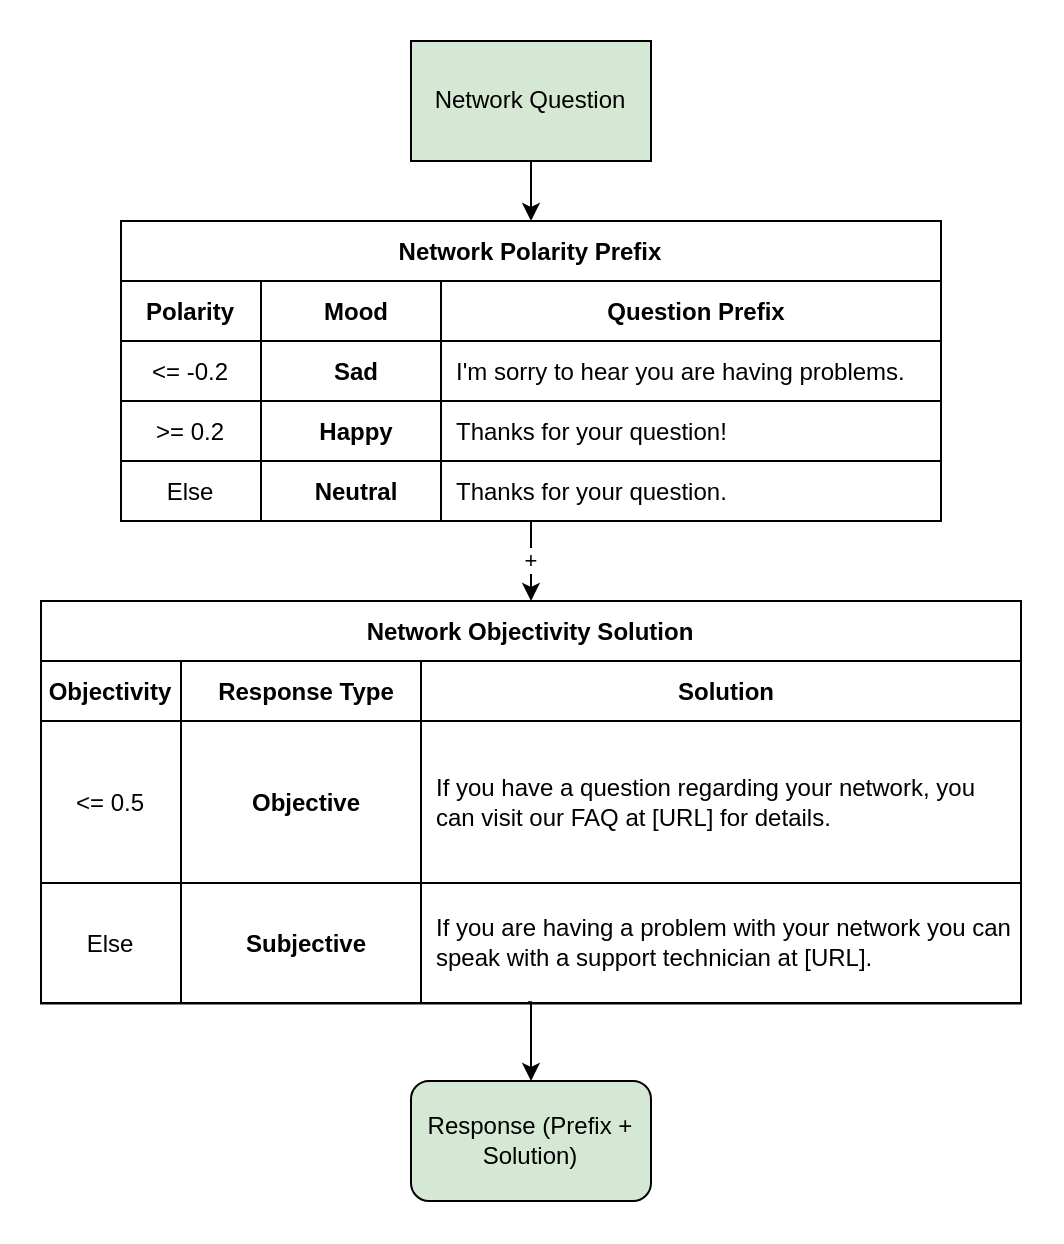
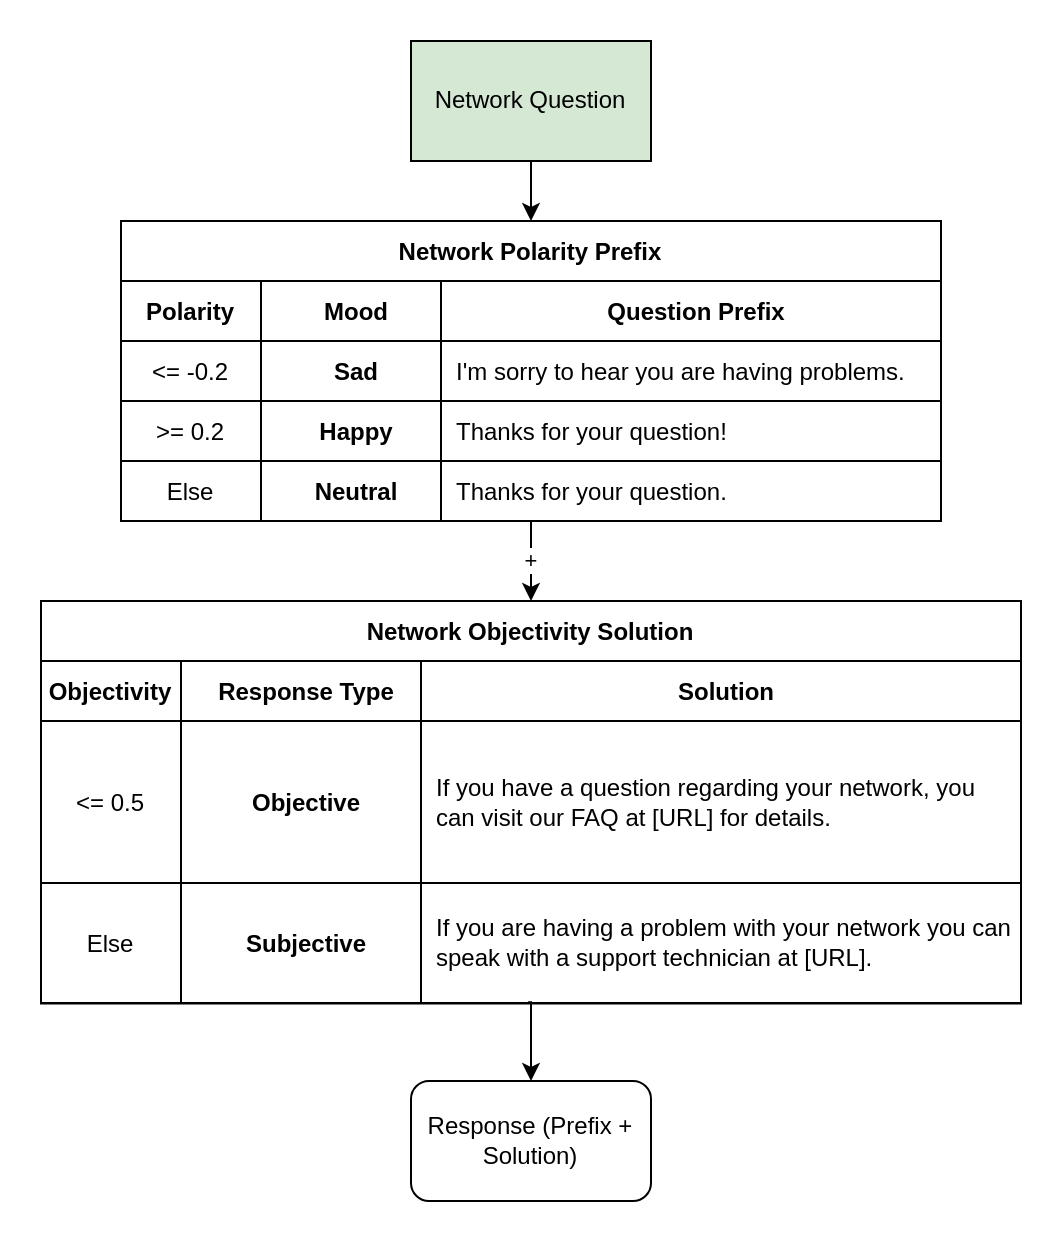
  <mxCell id="0" />
  <mxCell id="1" parent="0" />
  <mxCell id="2" style="edgeStyle=orthogonalEdgeStyle;rounded=0;orthogonalLoop=1;jettySize=auto;html=1;exitX=0.5;exitY=1;exitDx=0;exitDy=0;entryX=0.5;entryY=0;entryDx=0;entryDy=0;" edge="1" parent="1" source="3" target="4"><mxGeometry relative="1" as="geometry" /></mxCell>
  <mxCell id="3" value="Network Question" style="rounded=0;whiteSpace=wrap;html=1;fillColor=#d5e8d4;" vertex="1" parent="1"><mxGeometry x="205" y="20" width="120" height="60" as="geometry" /></mxCell>
  <mxCell id="4" value="Network Polarity Prefix" style="shape=table;startSize=30;container=1;collapsible=1;childLayout=tableLayout;fixedRows=1;rowLines=0;fontStyle=1;align=center;resizeLast=1;" vertex="1" parent="1"><mxGeometry x="60" y="110" width="410" height="150" as="geometry" /></mxCell>
  <mxCell id="5" value="" style="shape=tableRow;horizontal=0;startSize=0;swimlaneHead=0;swimlaneBody=0;fillColor=none;collapsible=0;dropTarget=0;points=[[0,0.5],[1,0.5]];portConstraint=eastwest;top=0;left=0;right=0;bottom=1;" vertex="1" parent="4"><mxGeometry y="30" width="410" height="30" as="geometry" /></mxCell>
  <mxCell id="6" value="Polarity" style="shape=partialRectangle;connectable=0;fillColor=none;top=0;left=0;bottom=0;right=0;fontStyle=1;overflow=hidden;" vertex="1" parent="5"><mxGeometry width="70" height="30" as="geometry"><mxRectangle width="70" height="30" as="alternateBounds" /></mxGeometry></mxCell>
  <mxCell id="7" value="Mood" style="shape=partialRectangle;connectable=0;fillColor=none;top=0;left=0;bottom=0;right=0;align=center;spacingLeft=6;fontStyle=1;overflow=hidden;" vertex="1" parent="5"><mxGeometry x="70" width="90" height="30" as="geometry"><mxRectangle width="90" height="30" as="alternateBounds" /></mxGeometry></mxCell>
  <mxCell id="8" value="Question Prefix" style="shape=partialRectangle;connectable=0;fillColor=none;top=0;left=0;bottom=0;right=0;align=center;spacingLeft=6;fontStyle=1;overflow=hidden;" vertex="1" parent="5"><mxGeometry x="160" width="250" height="30" as="geometry"><mxRectangle width="250" height="30" as="alternateBounds" /></mxGeometry></mxCell>
  <mxCell id="9" value="" style="shape=tableRow;horizontal=0;startSize=0;swimlaneHead=0;swimlaneBody=0;fillColor=none;collapsible=0;dropTarget=0;points=[[0,0.5],[1,0.5]];portConstraint=eastwest;top=0;left=0;right=0;bottom=1;" vertex="1" parent="4"><mxGeometry y="60" width="410" height="30" as="geometry" /></mxCell>
  <mxCell id="10" value="&lt;= -0.2" style="shape=partialRectangle;connectable=0;fillColor=none;top=0;left=0;bottom=0;right=0;fontStyle=0;overflow=hidden;" vertex="1" parent="9"><mxGeometry width="70" height="30" as="geometry"><mxRectangle width="70" height="30" as="alternateBounds" /></mxGeometry></mxCell>
  <mxCell id="11" value="Sad" style="shape=partialRectangle;connectable=0;fillColor=none;top=0;left=0;bottom=0;right=0;align=center;spacingLeft=6;fontStyle=1;overflow=hidden;" vertex="1" parent="9"><mxGeometry x="70" width="90" height="30" as="geometry"><mxRectangle width="90" height="30" as="alternateBounds" /></mxGeometry></mxCell>
  <mxCell id="12" value="I'm sorry to hear you are having problems." style="shape=partialRectangle;connectable=0;fillColor=none;top=0;left=0;bottom=0;right=0;align=left;spacingLeft=6;fontStyle=0;overflow=hidden;" vertex="1" parent="9"><mxGeometry x="160" width="250" height="30" as="geometry"><mxRectangle width="250" height="30" as="alternateBounds" /></mxGeometry></mxCell>
  <mxCell id="13" value="" style="shape=tableRow;horizontal=0;startSize=0;swimlaneHead=0;swimlaneBody=0;fillColor=none;collapsible=0;dropTarget=0;points=[[0,0.5],[1,0.5]];portConstraint=eastwest;top=0;left=0;right=0;bottom=1;" vertex="1" parent="4"><mxGeometry y="90" width="410" height="30" as="geometry" /></mxCell>
  <mxCell id="14" value="&gt;= 0.2" style="shape=partialRectangle;connectable=0;fillColor=none;top=0;left=0;bottom=0;right=0;fontStyle=0;overflow=hidden;" vertex="1" parent="13"><mxGeometry width="70" height="30" as="geometry"><mxRectangle width="70" height="30" as="alternateBounds" /></mxGeometry></mxCell>
  <mxCell id="15" value="Happy" style="shape=partialRectangle;connectable=0;fillColor=none;top=0;left=0;bottom=0;right=0;align=center;spacingLeft=6;fontStyle=1;overflow=hidden;" vertex="1" parent="13"><mxGeometry x="70" width="90" height="30" as="geometry"><mxRectangle width="90" height="30" as="alternateBounds" /></mxGeometry></mxCell>
  <mxCell id="16" value="Thanks for your question!" style="shape=partialRectangle;connectable=0;fillColor=none;top=0;left=0;bottom=0;right=0;align=left;spacingLeft=6;fontStyle=0;overflow=hidden;" vertex="1" parent="13"><mxGeometry x="160" width="250" height="30" as="geometry"><mxRectangle width="250" height="30" as="alternateBounds" /></mxGeometry></mxCell>
  <mxCell id="17" value="" style="shape=tableRow;horizontal=0;startSize=0;swimlaneHead=0;swimlaneBody=0;fillColor=none;collapsible=0;dropTarget=0;points=[[0,0.5],[1,0.5]];portConstraint=eastwest;top=0;left=0;right=0;bottom=1;" vertex="1" parent="4"><mxGeometry y="120" width="410" height="30" as="geometry" /></mxCell>
  <mxCell id="18" value="Else" style="shape=partialRectangle;connectable=0;fillColor=none;top=0;left=0;bottom=0;right=0;fontStyle=0;overflow=hidden;" vertex="1" parent="17"><mxGeometry width="70" height="30" as="geometry"><mxRectangle width="70" height="30" as="alternateBounds" /></mxGeometry></mxCell>
  <mxCell id="19" value="Neutral" style="shape=partialRectangle;connectable=0;fillColor=none;top=0;left=0;bottom=0;right=0;align=center;spacingLeft=6;fontStyle=1;overflow=hidden;" vertex="1" parent="17"><mxGeometry x="70" width="90" height="30" as="geometry"><mxRectangle width="90" height="30" as="alternateBounds" /></mxGeometry></mxCell>
  <mxCell id="20" value="Thanks for your question." style="shape=partialRectangle;connectable=0;fillColor=none;top=0;left=0;bottom=0;right=0;align=left;spacingLeft=6;fontStyle=0;overflow=hidden;" vertex="1" parent="17"><mxGeometry x="160" width="250" height="30" as="geometry"><mxRectangle width="250" height="30" as="alternateBounds" /></mxGeometry></mxCell>
  <mxCell id="21" value="+" style="edgeStyle=orthogonalEdgeStyle;rounded=0;orthogonalLoop=1;jettySize=auto;html=1;exitX=0.5;exitY=0;exitDx=0;exitDy=0;startArrow=classic;startFill=1;endArrow=none;endFill=0;" edge="1" parent="1" source="22" target="17"><mxGeometry relative="1" as="geometry"><Array as="points"><mxPoint x="265" y="280" /><mxPoint x="265" y="280" /></Array></mxGeometry></mxCell>
  <mxCell id="22" value="Network Objectivity Solution" style="shape=table;startSize=30;container=1;collapsible=1;childLayout=tableLayout;fixedRows=1;rowLines=0;fontStyle=1;align=center;resizeLast=1;" vertex="1" parent="1"><mxGeometry x="20" y="300" width="490" height="201.25" as="geometry" /></mxCell>
  <mxCell id="23" value="" style="shape=tableRow;horizontal=0;startSize=0;swimlaneHead=0;swimlaneBody=0;fillColor=none;collapsible=0;dropTarget=0;points=[[0,0.5],[1,0.5]];portConstraint=eastwest;top=0;left=0;right=0;bottom=1;" vertex="1" parent="22"><mxGeometry y="30" width="490" height="30" as="geometry" /></mxCell>
  <mxCell id="24" value="Objectivity" style="shape=partialRectangle;connectable=0;fillColor=none;top=0;left=0;bottom=0;right=0;fontStyle=1;overflow=hidden;" vertex="1" parent="23"><mxGeometry width="70" height="30" as="geometry"><mxRectangle width="70" height="30" as="alternateBounds" /></mxGeometry></mxCell>
  <mxCell id="25" value="Response Type" style="shape=partialRectangle;connectable=0;fillColor=none;top=0;left=0;bottom=0;right=0;align=center;spacingLeft=6;fontStyle=1;overflow=hidden;" vertex="1" parent="23"><mxGeometry x="70" width="120" height="30" as="geometry"><mxRectangle width="120" height="30" as="alternateBounds" /></mxGeometry></mxCell>
  <mxCell id="26" value="Solution" style="shape=partialRectangle;connectable=0;fillColor=none;top=0;left=0;bottom=0;right=0;align=center;spacingLeft=6;fontStyle=1;overflow=hidden;" vertex="1" parent="23"><mxGeometry x="190" width="300" height="30" as="geometry"><mxRectangle width="300" height="30" as="alternateBounds" /></mxGeometry></mxCell>
  <mxCell id="27" value="" style="shape=tableRow;horizontal=0;startSize=0;swimlaneHead=0;swimlaneBody=0;fillColor=none;collapsible=0;dropTarget=0;points=[[0,0.5],[1,0.5]];portConstraint=eastwest;top=0;left=0;right=0;bottom=1;align=left;" vertex="1" parent="22"><mxGeometry y="60" width="490" height="81" as="geometry" /></mxCell>
  <mxCell id="28" value="&lt;= 0.5" style="shape=partialRectangle;connectable=0;fillColor=none;top=0;left=0;bottom=0;right=0;fontStyle=0;overflow=hidden;" vertex="1" parent="27"><mxGeometry width="70" height="81" as="geometry"><mxRectangle width="70" height="81" as="alternateBounds" /></mxGeometry></mxCell>
  <mxCell id="29" value="Objective" style="shape=partialRectangle;connectable=0;fillColor=none;top=0;left=0;bottom=0;right=0;align=center;spacingLeft=6;fontStyle=1;overflow=hidden;" vertex="1" parent="27"><mxGeometry x="70" width="120" height="81" as="geometry"><mxRectangle width="120" height="81" as="alternateBounds" /></mxGeometry></mxCell>
  <mxCell id="30" value="If you have a question regarding your network, you can visit our FAQ at [URL] for details." style="shape=partialRectangle;connectable=0;fillColor=none;top=0;left=0;bottom=0;right=0;align=left;spacingLeft=6;fontStyle=0;overflow=hidden;whiteSpace=wrap;" vertex="1" parent="27"><mxGeometry x="190" width="300" height="81" as="geometry"><mxRectangle width="300" height="81" as="alternateBounds" /></mxGeometry></mxCell>
  <mxCell id="31" value="" style="shape=tableRow;horizontal=0;startSize=0;swimlaneHead=0;swimlaneBody=0;fillColor=none;collapsible=0;dropTarget=0;points=[[0,0.5],[1,0.5]];portConstraint=eastwest;top=0;left=0;right=0;bottom=1;" vertex="1" parent="22"><mxGeometry y="141" width="490" height="60" as="geometry" /></mxCell>
  <mxCell id="32" value="Else" style="shape=partialRectangle;connectable=0;fillColor=none;top=0;left=0;bottom=0;right=0;fontStyle=0;overflow=hidden;" vertex="1" parent="31"><mxGeometry width="70" height="60" as="geometry"><mxRectangle width="70" height="60" as="alternateBounds" /></mxGeometry></mxCell>
  <mxCell id="33" value="Subjective" style="shape=partialRectangle;connectable=0;fillColor=none;top=0;left=0;bottom=0;right=0;align=center;spacingLeft=6;fontStyle=1;overflow=hidden;" vertex="1" parent="31"><mxGeometry x="70" width="120" height="60" as="geometry"><mxRectangle width="120" height="60" as="alternateBounds" /></mxGeometry></mxCell>
  <mxCell id="34" value="If you are having a problem with your network you can speak with a support technician at [URL]." style="shape=partialRectangle;connectable=0;fillColor=none;top=0;left=0;bottom=0;right=0;align=left;spacingLeft=6;fontStyle=0;overflow=hidden;whiteSpace=wrap;" vertex="1" parent="31"><mxGeometry x="190" width="300" height="60" as="geometry"><mxRectangle width="300" height="60" as="alternateBounds" /></mxGeometry></mxCell>
- <mxCell id="35" value="Response (Prefix + Solution)" style="rounded=1;whiteSpace=wrap;html=1;fillColor=#d5e8d4;" vertex="1" parent="1"><mxGeometry x="205" y="540" width="120" height="60" as="geometry" /></mxCell>
+ <mxCell id="35" value="Response (Prefix + Solution)" style="rounded=1;whiteSpace=wrap;html=1;" vertex="1" parent="1"><mxGeometry x="205" y="540" width="120" height="60" as="geometry" /></mxCell>
  <mxCell id="36" value="" style="endArrow=classic;html=1;rounded=0;exitX=0.497;exitY=0.993;exitDx=0;exitDy=0;exitPerimeter=0;entryX=0.5;entryY=0;entryDx=0;entryDy=0;edgeStyle=orthogonalEdgeStyle;" edge="1" parent="1" source="31" target="35"><mxGeometry width="50" height="50" relative="1" as="geometry"><mxPoint x="120" y="390" as="sourcePoint" /><mxPoint x="170" y="340" as="targetPoint" /><Array as="points"><mxPoint x="265" y="501" /></Array></mxGeometry></mxCell>
